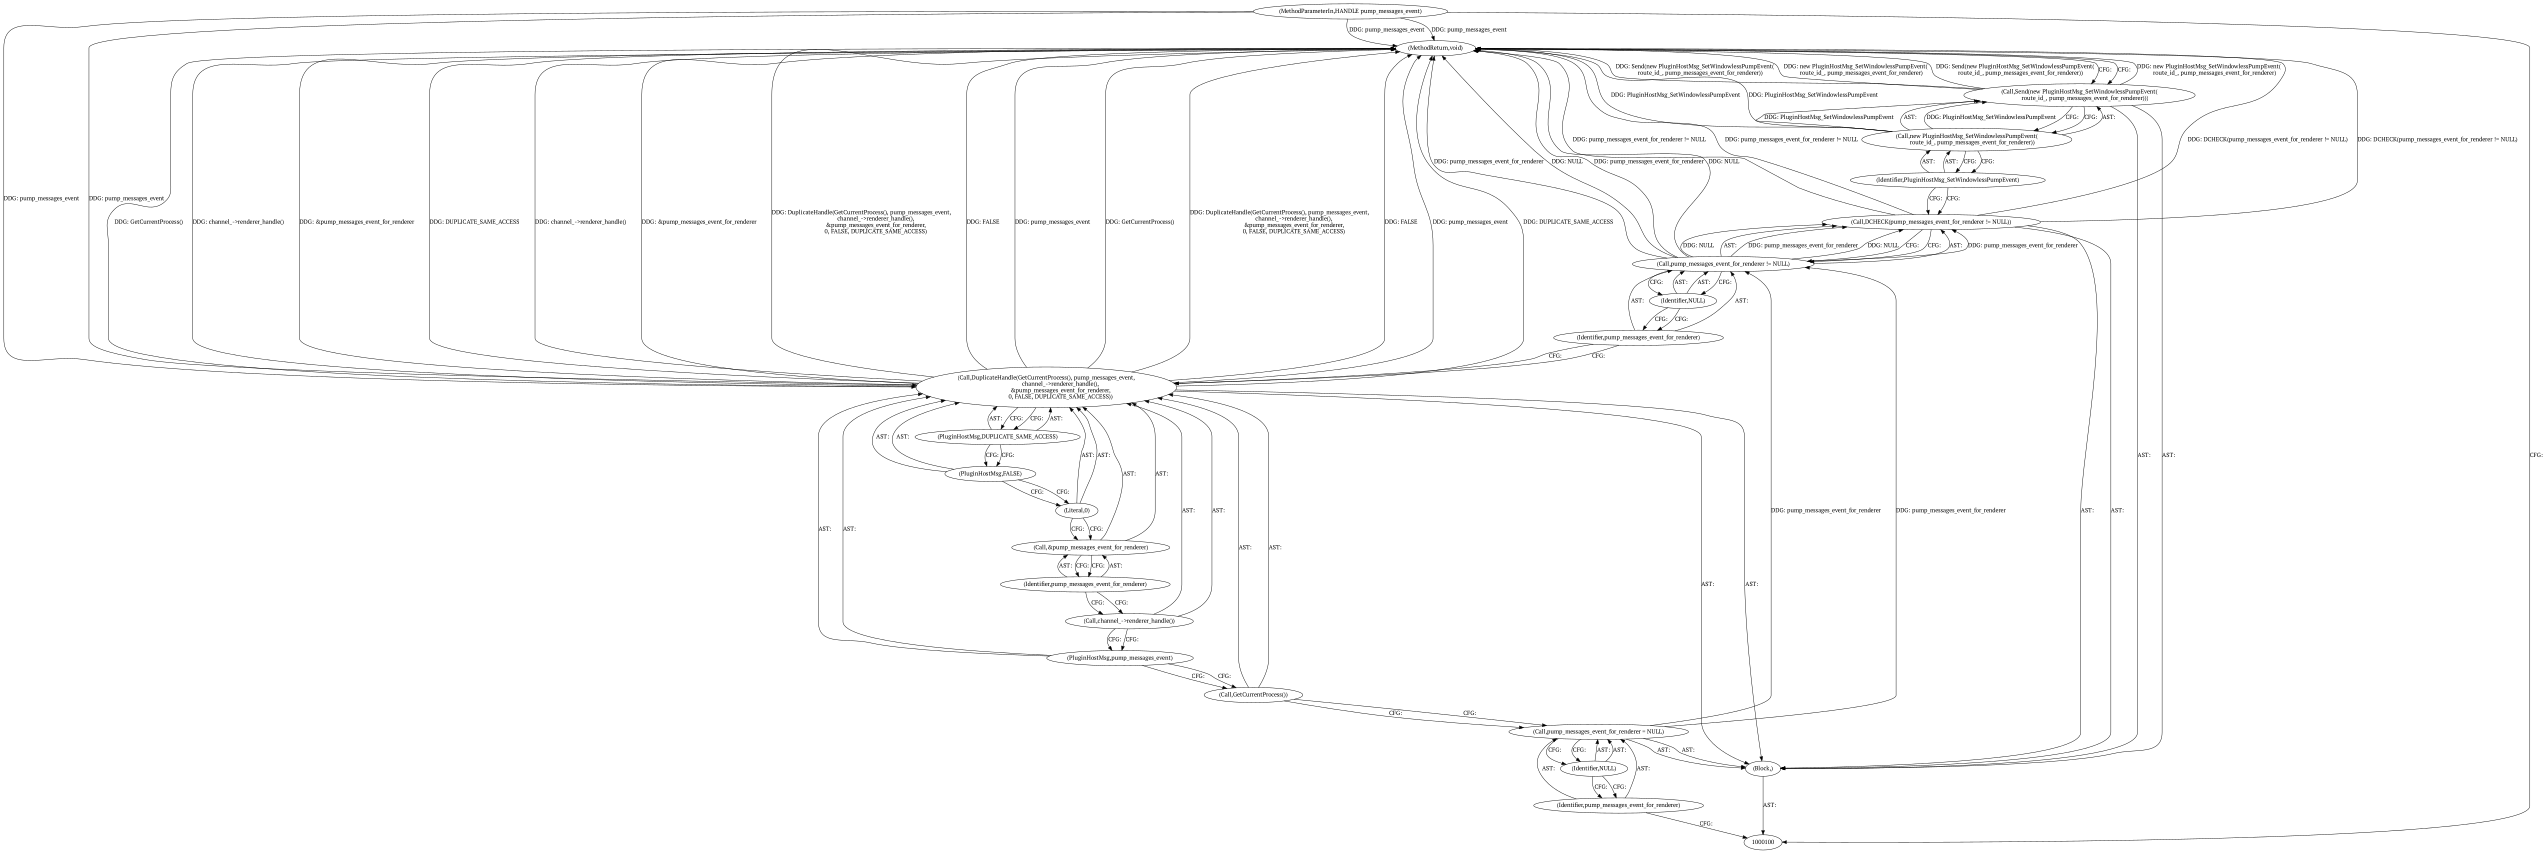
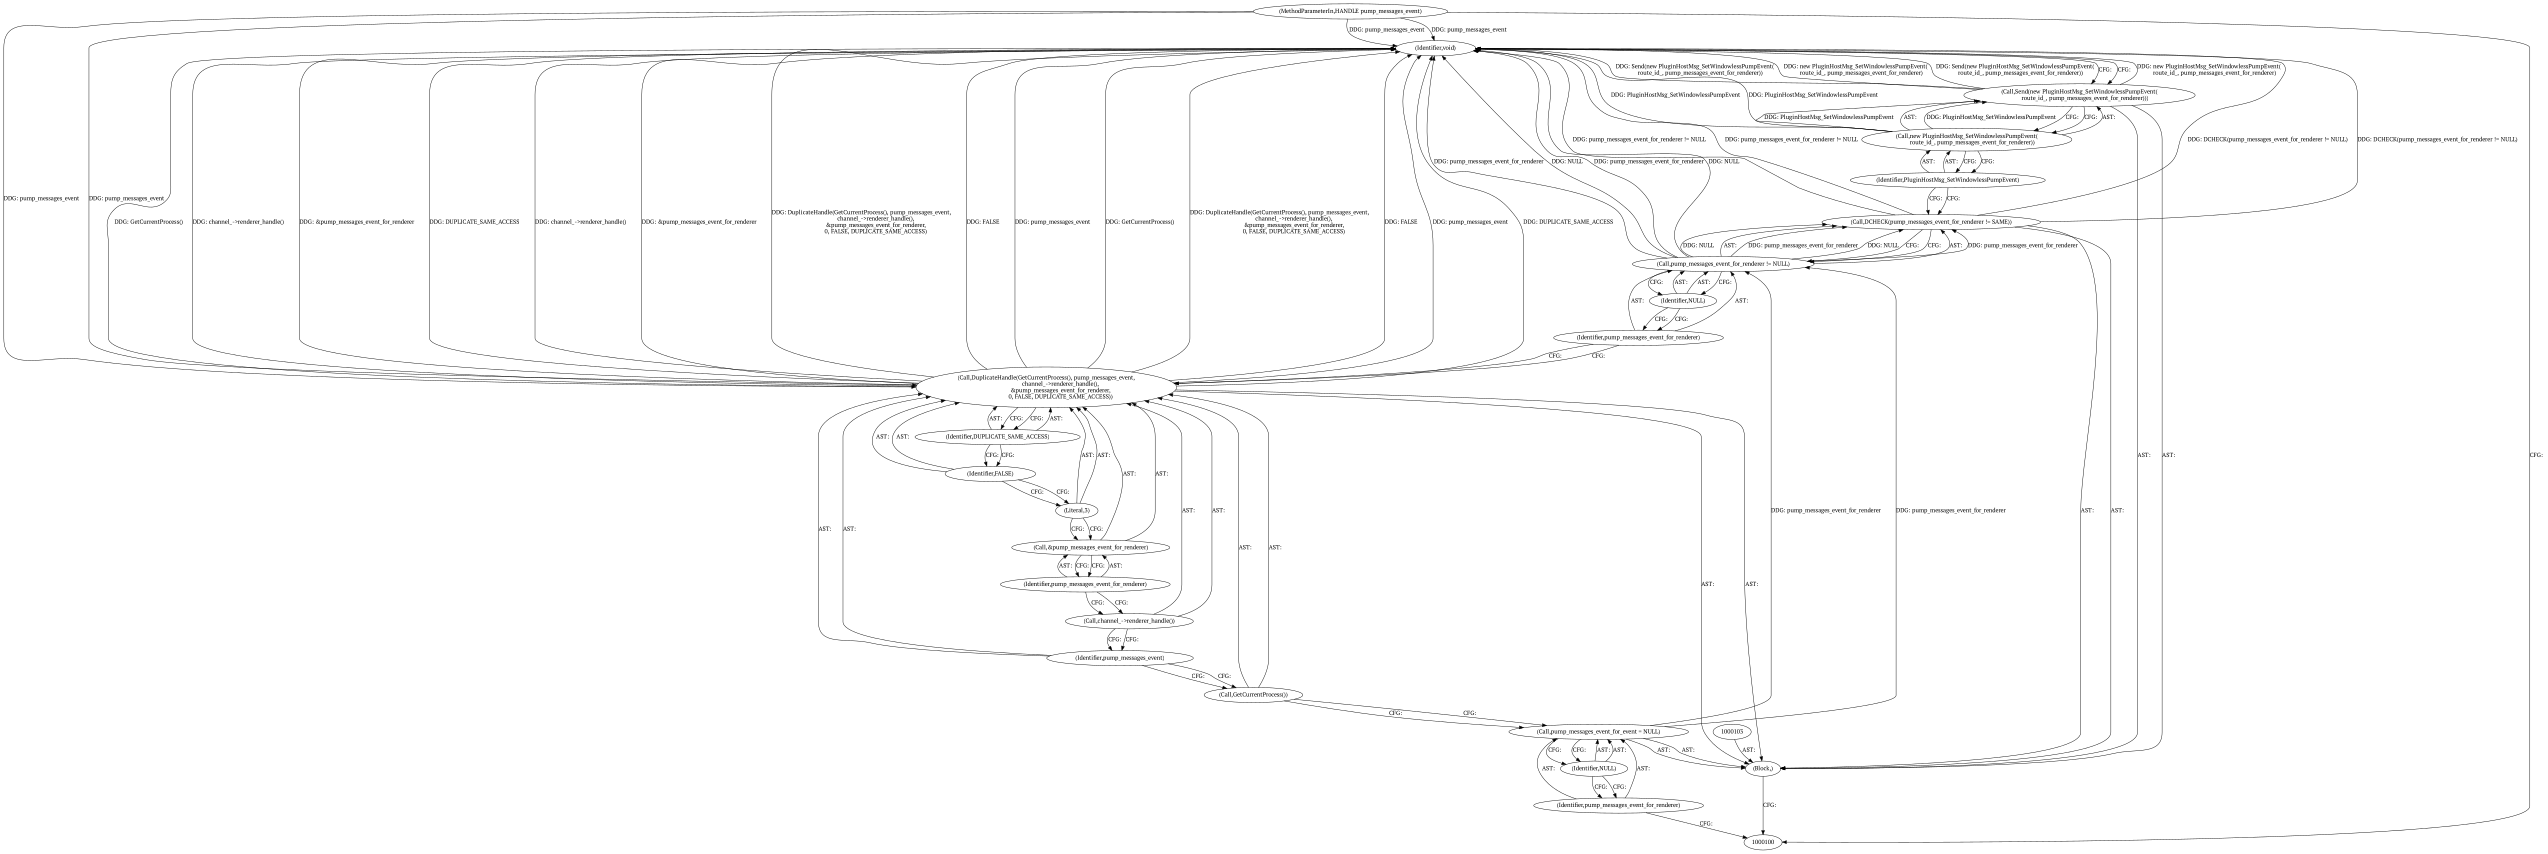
  digraph {
    fontname="PT Serif"
    node [fontname="PT Serif"]
    edge [fontname="PT Serif"]
-   n1 [label="(MethodReturn,void)"]
+   n1 [label="(Identifier,void)"]
    n2 [label="(Call,Send(new PluginHostMsg_SetWindowlessPumpEvent(\n       route_id_, pump_messages_event_for_renderer)))"]
    n3 [label="(Block,)"]
    n4 [label="(Call,new PluginHostMsg_SetWindowlessPumpEvent(\n       route_id_, pump_messages_event_for_renderer))"]
    n5 [label="(MethodParameterIn,HANDLE pump_messages_event)"]
    1000100
    n7 [label="(Call,DuplicateHandle(GetCurrentProcess(), pump_messages_event,\n                  channel_->renderer_handle(),\n                  &pump_messages_event_for_renderer,\n                  0, FALSE, DUPLICATE_SAME_ACCESS))"]
-   n8 [label="(PluginHostMsg,DUPLICATE_SAME_ACCESS)"]
-   n9 [label="(Call,pump_messages_event_for_renderer = NULL)"]
+   n8 [label="(Identifier,DUPLICATE_SAME_ACCESS)"]
+   n9 [label="(Call,pump_messages_event_for_event = NULL)"]
    n10 [label="(Identifier,NULL)"]
    n11 [label="(Call,pump_messages_event_for_renderer != NULL)"]
    n12 [label="(Identifier,pump_messages_event_for_renderer)"]
-   n13 [label="(Call,DCHECK(pump_messages_event_for_renderer != NULL))"]
+   n13 [label="(Call,DCHECK(pump_messages_event_for_renderer != SAME))"]
    n14 [label="(Identifier,NULL)"]
    n15 [label="(Call,GetCurrentProcess())"]
-   n16 [label="(PluginHostMsg,FALSE)"]
-   n17 [label="(PluginHostMsg,pump_messages_event)"]
+   n16 [label="(Identifier,FALSE)"]
+   n17 [label="(Identifier,pump_messages_event)"]
    n18 [label="(Call,channel_->renderer_handle())"]
    n19 [label="(Call,&pump_messages_event_for_renderer)"]
    n20 [label="(Identifier,pump_messages_event_for_renderer)"]
-   n21 [label="(Literal,0)"]
+   n21 [label="(Literal,3)"]
    n22 [label="(Identifier,pump_messages_event_for_renderer)"]
    n23 [label="(Identifier,PluginHostMsg_SetWindowlessPumpEvent)"]
+   1000103
    n1 -> n2 [label="CFG: "]
    n1 -> n2 [label="CFG: "]
    n2 -> n1 [label="DDG: new PluginHostMsg_SetWindowlessPumpEvent(\n       route_id_, pump_messages_event_for_renderer)"]
    n2 -> n1 [label="DDG: Send(new PluginHostMsg_SetWindowlessPumpEvent(\n       route_id_, pump_messages_event_for_renderer))"]
    n2 -> n1 [label="DDG: new PluginHostMsg_SetWindowlessPumpEvent(\n       route_id_, pump_messages_event_for_renderer)"]
    n2 -> n1 [label="DDG: Send(new PluginHostMsg_SetWindowlessPumpEvent(\n       route_id_, pump_messages_event_for_renderer))"]
    n2 -> n3 [label="AST: "]
    n2 -> n3 [label="AST: "]
    n2 -> n4 [label="CFG: "]
    n2 -> n4 [label="CFG: "]
-   n3 -> 1000100 [label="AST: "]
+   n3 -> 1000100 [label="CFG: "]
    n4 -> n1 [label="DDG: PluginHostMsg_SetWindowlessPumpEvent"]
    n4 -> n1 [label="DDG: PluginHostMsg_SetWindowlessPumpEvent"]
    n4 -> n2 [label="AST: "]
    n4 -> n2 [label="DDG: PluginHostMsg_SetWindowlessPumpEvent"]
    n4 -> n2 [label="AST: "]
    n4 -> n2 [label="DDG: PluginHostMsg_SetWindowlessPumpEvent"]
    n4 -> n23 [label="CFG: "]
    n4 -> n23 [label="CFG: "]
    n5 -> n1 [label="DDG: pump_messages_event"]
    n5 -> n1 [label="DDG: pump_messages_event"]
    n5 -> 1000100 [label="CFG: "]
    n5 -> n7 [label="DDG: pump_messages_event"]
    n5 -> n7 [label="DDG: pump_messages_event"]
    n7 -> n1 [label="DDG: GetCurrentProcess()"]
    n7 -> n1 [label="DDG: DuplicateHandle(GetCurrentProcess(), pump_messages_event,\n                  channel_->renderer_handle(),\n                  &pump_messages_event_for_renderer,\n                  0, FALSE, DUPLICATE_SAME_ACCESS)"]
    n7 -> n1 [label="DDG: FALSE"]
    n7 -> n1 [label="DDG: pump_messages_event"]
    n7 -> n1 [label="DDG: DUPLICATE_SAME_ACCESS"]
    n7 -> n1 [label="DDG: channel_->renderer_handle()"]
    n7 -> n1 [label="DDG: &pump_messages_event_for_renderer"]
    n7 -> n1 [label="DDG: GetCurrentProcess()"]
    n7 -> n1 [label="DDG: DuplicateHandle(GetCurrentProcess(), pump_messages_event,\n                  channel_->renderer_handle(),\n                  &pump_messages_event_for_renderer,\n                  0, FALSE, DUPLICATE_SAME_ACCESS)"]
    n7 -> n1 [label="DDG: FALSE"]
    n7 -> n1 [label="DDG: pump_messages_event"]
    n7 -> n1 [label="DDG: DUPLICATE_SAME_ACCESS"]
    n7 -> n1 [label="DDG: channel_->renderer_handle()"]
    n7 -> n1 [label="DDG: &pump_messages_event_for_renderer"]
    n7 -> n3 [label="AST: "]
    n7 -> n3 [label="AST: "]
    n7 -> n8 [label="CFG: "]
    n7 -> n8 [label="CFG: "]
    n8 -> n7 [label="AST: "]
    n8 -> n7 [label="AST: "]
    n8 -> n16 [label="CFG: "]
    n8 -> n16 [label="CFG: "]
    n9 -> n3 [label="AST: "]
    n9 -> n3 [label="AST: "]
    n9 -> n10 [label="CFG: "]
    n9 -> n10 [label="CFG: "]
    n9 -> n11 [label="DDG: pump_messages_event_for_renderer"]
    n9 -> n11 [label="DDG: pump_messages_event_for_renderer"]
    n10 -> n9 [label="AST: "]
    n10 -> n9 [label="AST: "]
    n10 -> n12 [label="CFG: "]
    n10 -> n12 [label="CFG: "]
    n11 -> n1 [label="DDG: pump_messages_event_for_renderer"]
    n11 -> n1 [label="DDG: NULL"]
    n11 -> n1 [label="DDG: pump_messages_event_for_renderer"]
    n11 -> n1 [label="DDG: NULL"]
    n11 -> n13 [label="AST: "]
    n11 -> n13 [label="DDG: pump_messages_event_for_renderer"]
    n11 -> n13 [label="DDG: NULL"]
    n11 -> n13 [label="AST: "]
    n11 -> n13 [label="DDG: pump_messages_event_for_renderer"]
    n11 -> n13 [label="DDG: NULL"]
    n11 -> n14 [label="CFG: "]
    n11 -> n14 [label="CFG: "]
    n12 -> 1000100 [label="CFG: "]
    n12 -> n9 [label="AST: "]
    n12 -> n9 [label="AST: "]
    n13 -> n1 [label="DDG: pump_messages_event_for_renderer != NULL"]
    n13 -> n1 [label="DDG: DCHECK(pump_messages_event_for_renderer != NULL)"]
    n13 -> n1 [label="DDG: pump_messages_event_for_renderer != NULL"]
    n13 -> n1 [label="DDG: DCHECK(pump_messages_event_for_renderer != NULL)"]
    n13 -> n3 [label="AST: "]
    n13 -> n3 [label="AST: "]
    n13 -> n11 [label="CFG: "]
    n13 -> n11 [label="CFG: "]
    n14 -> n11 [label="AST: "]
    n14 -> n11 [label="AST: "]
    n14 -> n22 [label="CFG: "]
    n14 -> n22 [label="CFG: "]
    n15 -> n7 [label="AST: "]
    n15 -> n7 [label="AST: "]
    n15 -> n9 [label="CFG: "]
    n15 -> n9 [label="CFG: "]
    n16 -> n7 [label="AST: "]
    n16 -> n7 [label="AST: "]
    n16 -> n21 [label="CFG: "]
    n16 -> n21 [label="CFG: "]
    n17 -> n7 [label="AST: "]
    n17 -> n7 [label="AST: "]
    n17 -> n15 [label="CFG: "]
    n17 -> n15 [label="CFG: "]
    n18 -> n7 [label="AST: "]
    n18 -> n7 [label="AST: "]
    n18 -> n17 [label="CFG: "]
    n18 -> n17 [label="CFG: "]
    n19 -> n7 [label="AST: "]
    n19 -> n7 [label="AST: "]
    n19 -> n20 [label="CFG: "]
    n19 -> n20 [label="CFG: "]
    n20 -> n18 [label="CFG: "]
    n20 -> n18 [label="CFG: "]
    n20 -> n19 [label="AST: "]
    n20 -> n19 [label="AST: "]
    n21 -> n7 [label="AST: "]
    n21 -> n7 [label="AST: "]
    n21 -> n19 [label="CFG: "]
    n21 -> n19 [label="CFG: "]
    n22 -> n7 [label="CFG: "]
    n22 -> n7 [label="CFG: "]
    n22 -> n11 [label="AST: "]
    n22 -> n11 [label="AST: "]
    n23 -> n4 [label="AST: "]
    n23 -> n4 [label="AST: "]
    n23 -> n13 [label="CFG: "]
    n23 -> n13 [label="CFG: "]
+   1000103 -> n3 [label="AST: "]
  }
